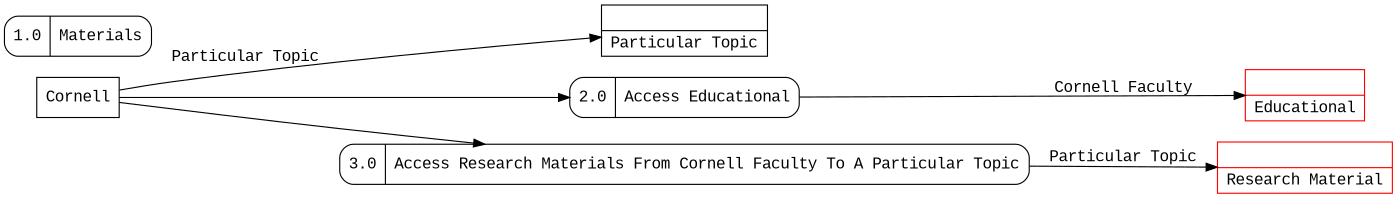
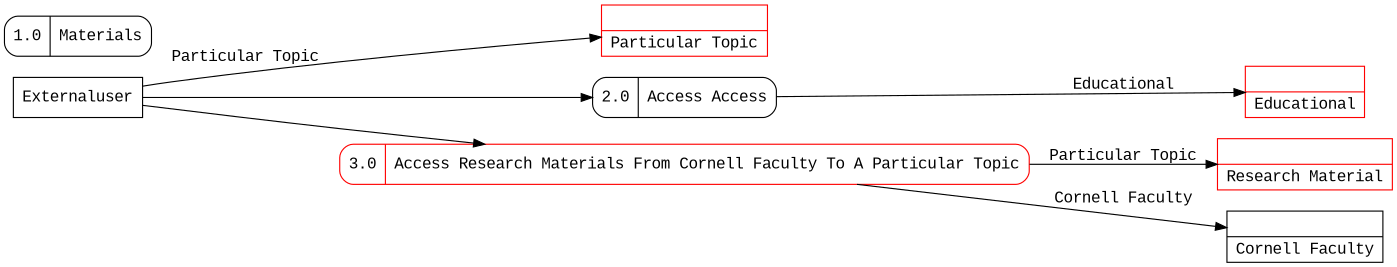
  digraph {
    fontname="Liberation Mono"
    rankdir=LR
    node [fontname="Liberation Mono" shape=record]
    edge [fontname="Liberation Mono"]
    n1 [color=red label="<f0>  |<f1> Research Material "]
-   n3 [label="<f0>  |<f1> Particular Topic "]
+   n2 [label="<f0>  |<f1> Cornell Faculty "]
+   n3 [label="<f0>  |<f1> Particular Topic " color=red]
    n4 [color=red label="<f0>  |<f1> Educational "]
-   n5 [label=Cornell shape=box]
-   n6 [label="{<f0> 2.0|<f1> Access Educational }" shape=Mrecord]
-   n7 [label="{<f0> 3.0|<f1> Access Research Materials From Cornell Faculty To A Particular Topic }" shape=Mrecord]
+   n5 [label=Externaluser shape=box]
+   n6 [label="{<f0> 2.0|<f1> Access Access }" shape=Mrecord]
+   n7 [label="{<f0> 3.0|<f1> Access Research Materials From Cornell Faculty To A Particular Topic }" shape=Mrecord color=red]
    n8 [label="{<f0> 1.0|<f1> Materials }" shape=Mrecord]
    n5 -> n3 [label="Particular Topic"]
    n5 -> n6
    n5 -> n7
-   n6 -> n4 [label="Cornell Faculty"]
+   n6 -> n4 [label=Educational]
    n7 -> n1 [label="Particular Topic"]
+   n7 -> n2 [label="Cornell Faculty"]
  }
